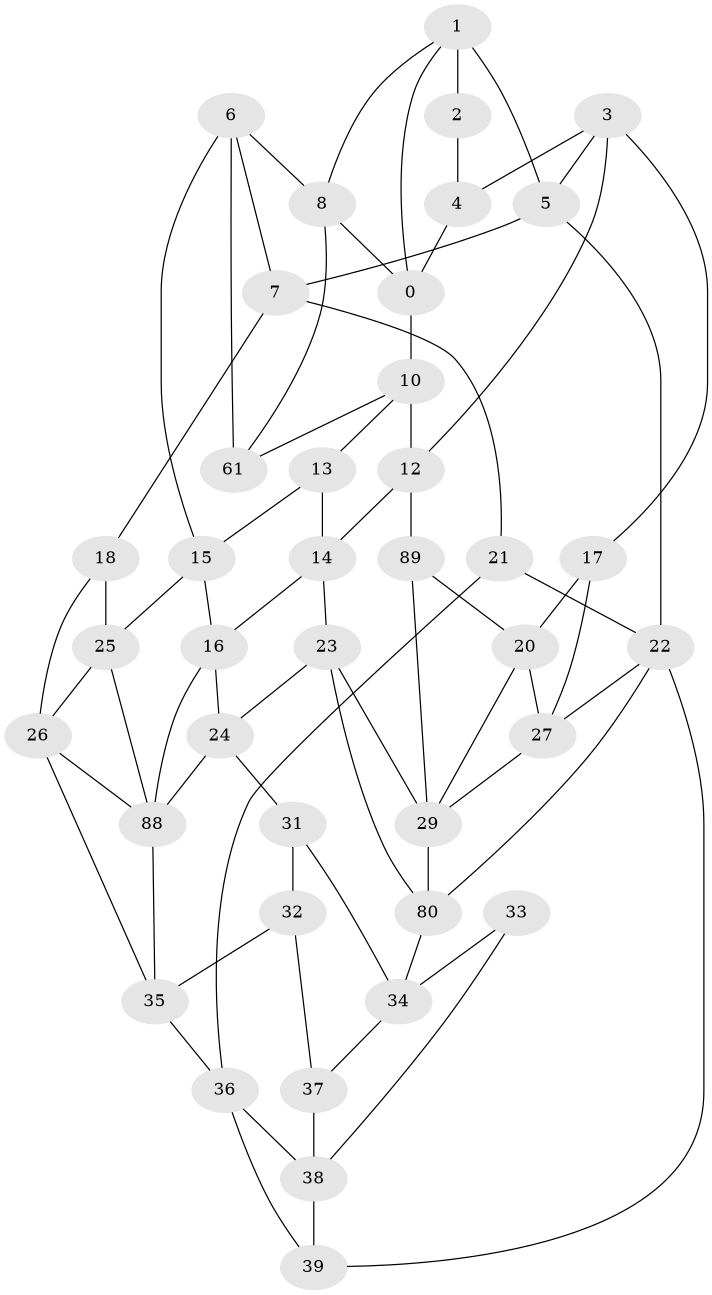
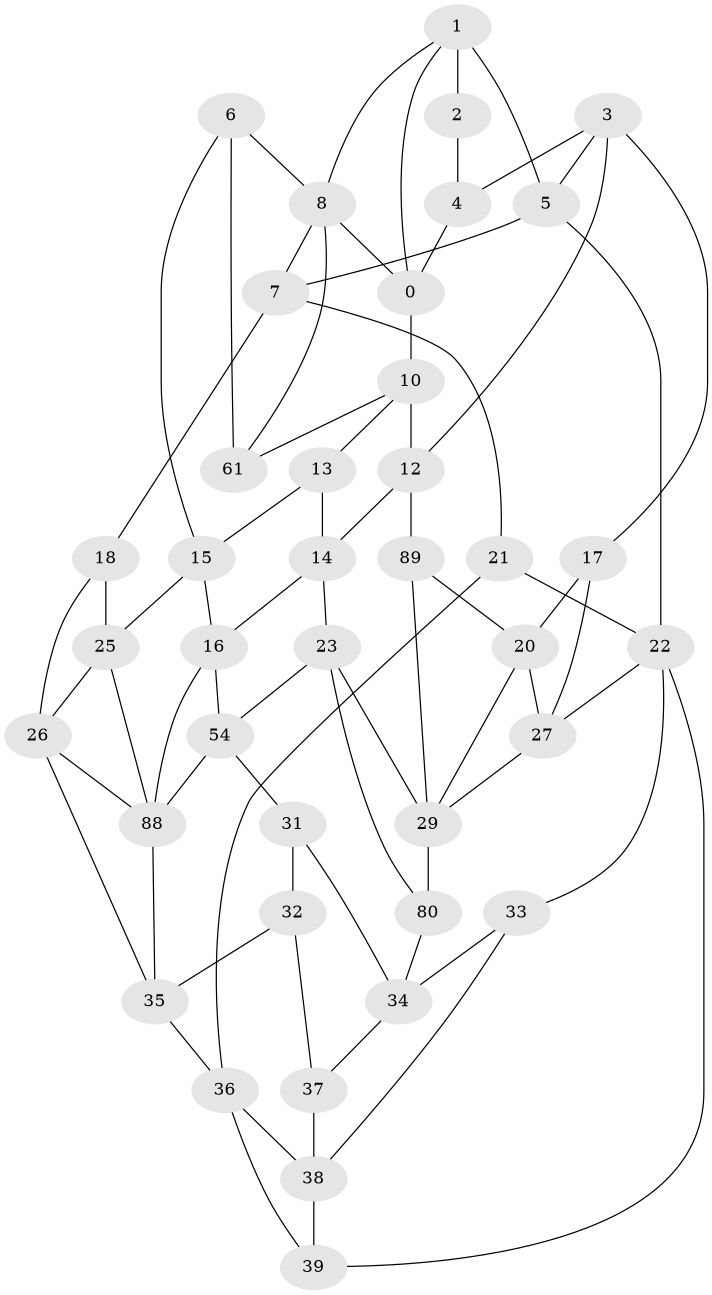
  graph {
    node [color=gray90 style=filled]
    edge [weight=1.0]
    1
    2
    5
    8
    n5 [label=0]
    4
    7
    22
    n9 [label=61]
    10
    3
    12
    17
    14
    n15 [label=89]
    20
    27
    18
    21
    33
    39
    6
    15
    16
    25
    26
    36
    13
    23
    29
-   24
+   24 [label=54]
    n32 [label=88]
    n33 [label=80]
    31
    35
    38
    34
    32
    37
    1 -- 2
    1 -- 5 [weight=2.0]
    1 -- 8
    1 -- n5
    2 -- 4 [weight=2.0]
    5 -- 7
    5 -- 22 [weight=2.0]
    8 -- n5
    8 -- n9
    n5 -- 10
    4 -- n5
    7 -- 18
    7 -- 21
    22 -- 27
-   22 -- n33
+   22 -- 33
    22 -- 39
    10 -- n9
    10 -- 12
    10 -- 13
    3 -- 5
    3 -- 4
    3 -- 12
    3 -- 17
    12 -- 14
    12 -- n15
    17 -- 20
    17 -- 27
    14 -- 16
    14 -- 23
    n15 -- 20
    n15 -- 29 [weight=2.0]
    20 -- 27
    20 -- 29
    27 -- 29
    18 -- 25
    18 -- 26
    21 -- 22
    21 -- 36
    33 -- 38
    33 -- 34
    6 -- 8
-   6 -- 7
+   8 -- 7
    6 -- n9
    6 -- 15
    15 -- 16
    15 -- 25
    16 -- 24
    16 -- n32
    25 -- 26
    25 -- n32
    26 -- n32
    26 -- 35
    36 -- 39
    36 -- 38
    13 -- 14
    13 -- 15
    23 -- 29
    23 -- 24
    23 -- n33
    29 -- n33
    24 -- n32
    24 -- 31
    n32 -- 35
    n33 -- 34
    31 -- 34
    31 -- 32
    35 -- 36
    38 -- 39
    34 -- 37
    32 -- 35
    32 -- 37 [weight=2.0]
    37 -- 38
  }
